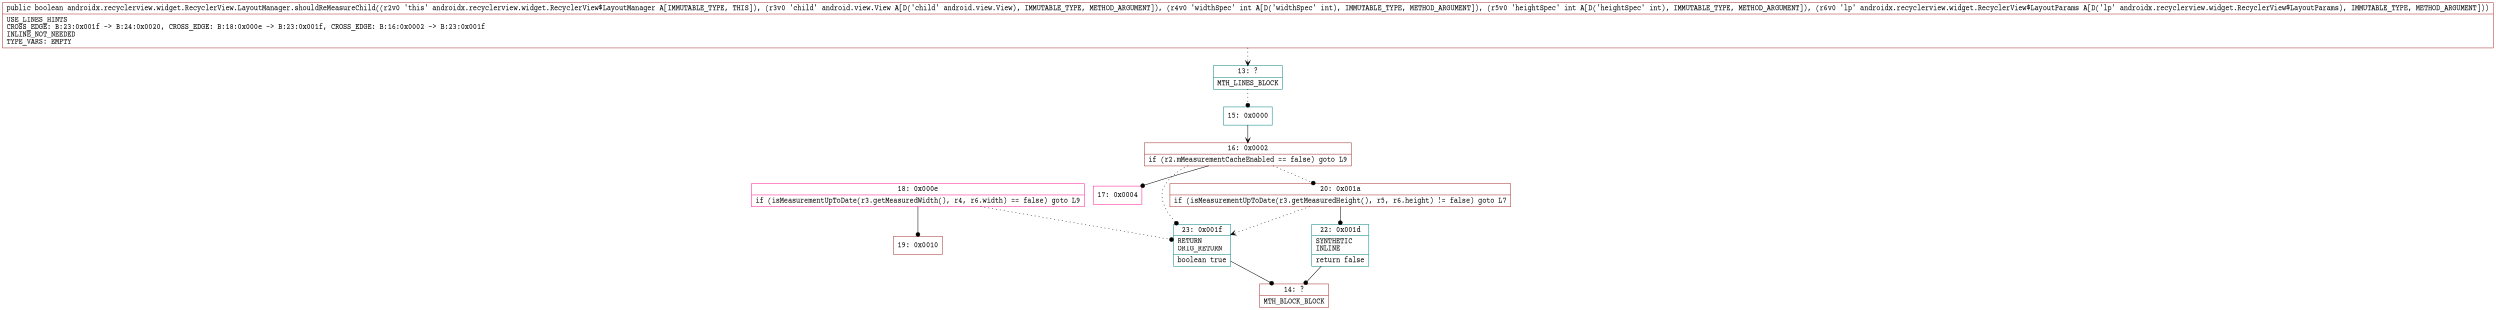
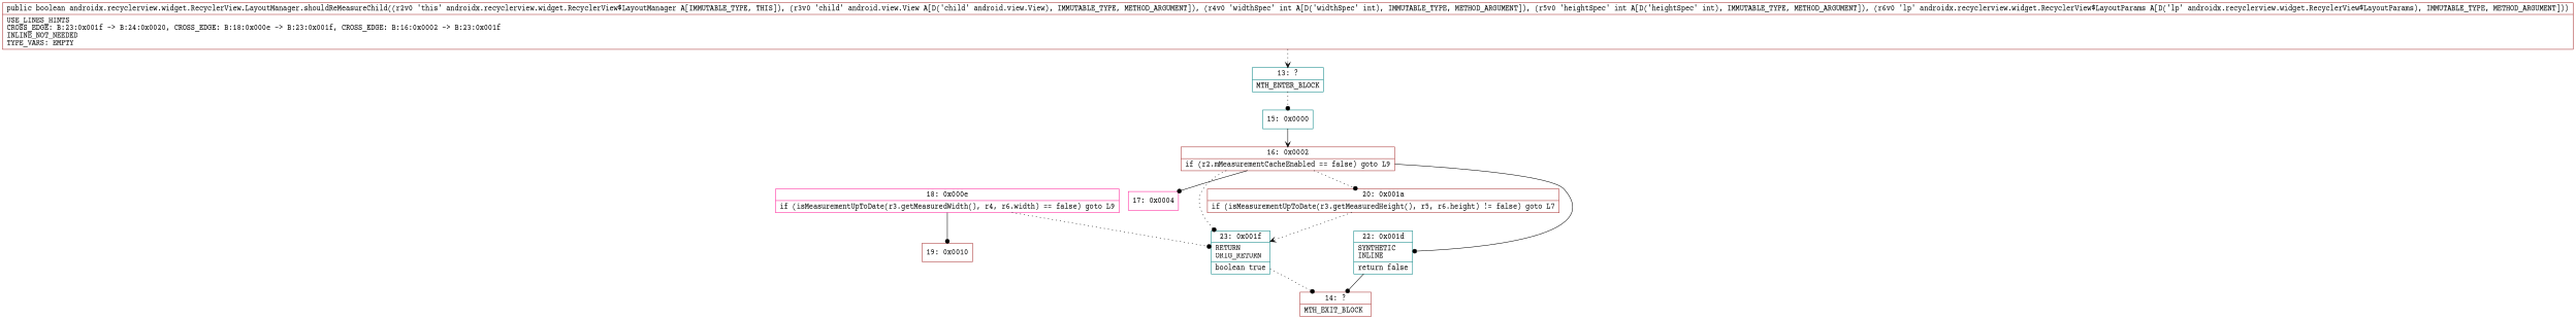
  digraph {
    fontname="Courier Prime"
    node [color=brown fontname="Courier Prime" shape=record]
    edge [arrowhead=dot fontname="Courier Prime" style=dotted]
-   n1 [color=teal label="{13\:\ ?|MTH_LINES_BLOCK\l}"]
+   n1 [color=teal label="{13\:\ ?|MTH_ENTER_BLOCK\l}"]
    n2 [color=teal label="{15\:\ 0x0000}"]
    n3 [label="{16\:\ 0x0002|if (r2.mMeasurementCacheEnabled == false) goto L9\l}"]
    n4 [color=deeppink label="{17\:\ 0x0004}"]
    n5 [color=teal label="{23\:\ 0x001f|RETURN\lORIG_RETURN\l|boolean true\l}"]
    n6 [label="{20\:\ 0x001a|if (isMeasurementUpToDate(r3.getMeasuredHeight(), r5, r6.height) != false) goto L7\l}"]
-   n7 [label="{14\:\ ?|MTH_BLOCK_BLOCK\l}"]
+   n7 [label="{14\:\ ?|MTH_EXIT_BLOCK\l}"]
    n8 [color=deeppink label="{18\:\ 0x000e|if (isMeasurementUpToDate(r3.getMeasuredWidth(), r4, r6.width) == false) goto L9\l}"]
    n9 [label="{19\:\ 0x0010}"]
    n10 [color=teal label="{22\:\ 0x001d|SYNTHETIC\lINLINE\l|return false\l}"]
    n11 [label="{public boolean androidx.recyclerview.widget.RecyclerView.LayoutManager.shouldReMeasureChild((r2v0 'this' androidx.recyclerview.widget.RecyclerView$LayoutManager A[IMMUTABLE_TYPE, THIS]), (r3v0 'child' android.view.View A[D('child' android.view.View), IMMUTABLE_TYPE, METHOD_ARGUMENT]), (r4v0 'widthSpec' int A[D('widthSpec' int), IMMUTABLE_TYPE, METHOD_ARGUMENT]), (r5v0 'heightSpec' int A[D('heightSpec' int), IMMUTABLE_TYPE, METHOD_ARGUMENT]), (r6v0 'lp' androidx.recyclerview.widget.RecyclerView$LayoutParams A[D('lp' androidx.recyclerview.widget.RecyclerView$LayoutParams), IMMUTABLE_TYPE, METHOD_ARGUMENT]))  | USE_LINES_HINTS\lCROSS_EDGE: B:23:0x001f \-\> B:24:0x0020, CROSS_EDGE: B:18:0x000e \-\> B:23:0x001f, CROSS_EDGE: B:16:0x0002 \-\> B:23:0x001f\lINLINE_NOT_NEEDED\lTYPE_VARS: EMPTY\l}"]
    n1 -> n2
    n2 -> n3 [arrowhead=vee style=solid]
    n3 -> n4 [style=solid]
    n3 -> n5
    n3 -> n6
-   n5 -> n7 [style=solid]
+   n5 -> n7
    n6 -> n5 [arrowhead=vee]
-   n6 -> n10 [style=solid]
+   n3 -> n10 [style=solid]
    n8 -> n5
    n8 -> n9 [style=solid]
    n10 -> n7 [style=solid]
    n11 -> n1 [arrowhead=vee]
  }
